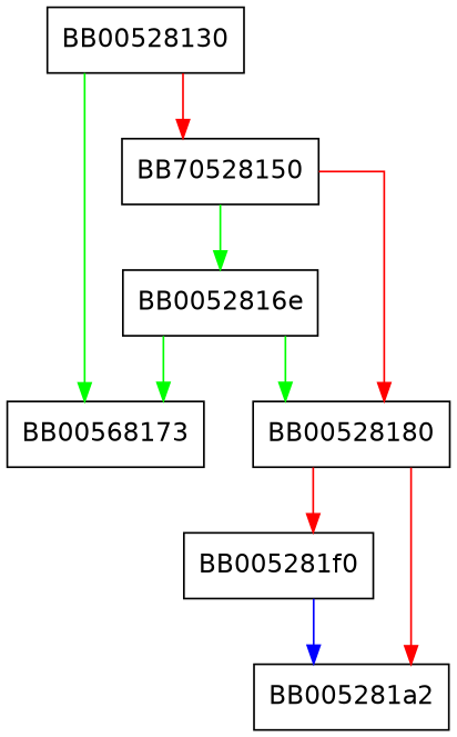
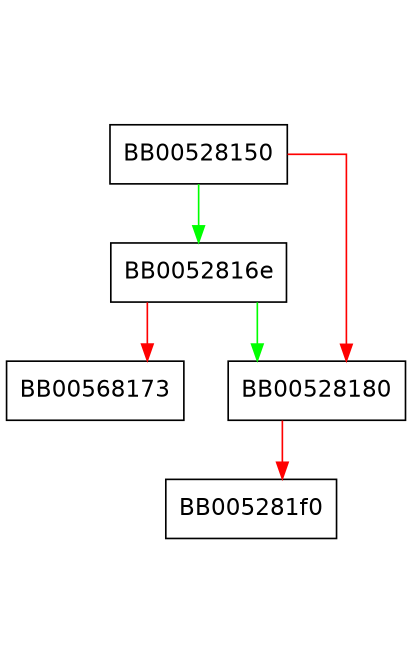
  digraph {
    fontname="DejaVu Sans"
    splines=ortho
    node [fontname="DejaVu Sans" shape=box]
    edge [color=red fontname="DejaVu Sans"]
    n1 [label=BB00568173]
-   BB00528130
-   BB00528150 [label=BB70528150]
+   BB00528150
    BB00528180
    BB0052816e
    BB005281f0
-   BB005281a2
-   BB00528130 -> n1 [color=green]
-   BB00528130 -> BB00528150
    BB00528150 -> BB00528180
    BB00528150 -> BB0052816e [color=green]
    BB00528180 -> BB005281f0
-   BB00528180 -> BB005281a2
-   BB0052816e -> n1 [color=green]
+   BB0052816e -> n1
    BB0052816e -> BB00528180 [color=green]
-   BB005281f0 -> BB005281a2 [color=blue]
  }
